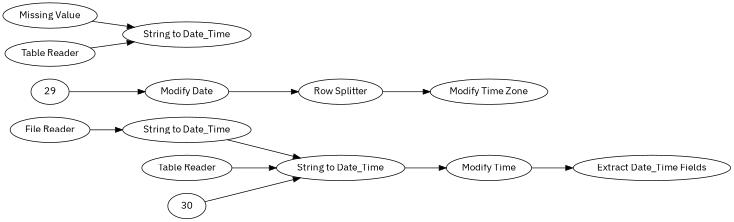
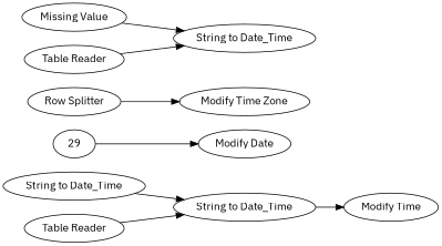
  digraph {
    fontname="IBM Plex Sans"
    rankdir=LR
    node [fontname="IBM Plex Sans"]
    edge [fontname="IBM Plex Sans"]
-   n1 [label="File Reader"]
    n2 [label="String to Date_Time"]
    n3 [label="String to Date_Time"]
    n4 [label="Modify Time"]
-   n5 [label="Extract Date_Time Fields"]
    n6 [label="Modify Date"]
    n7 [label="Row Splitter"]
    n8 [label="Modify Time Zone"]
    n9 [label="String to Date_Time"]
    n10 [label="Missing Value"]
    n11 [label="Table Reader"]
    n12 [label="Table Reader"]
    29
-   30
-   n1 -> n2
    n2 -> n3
    n3 -> n4
-   n4 -> n5
-   n6 -> n7
    n7 -> n8
    n10 -> n9
    n11 -> n9
    n12 -> n3
    29 -> n6
-   30 -> n3
  }
